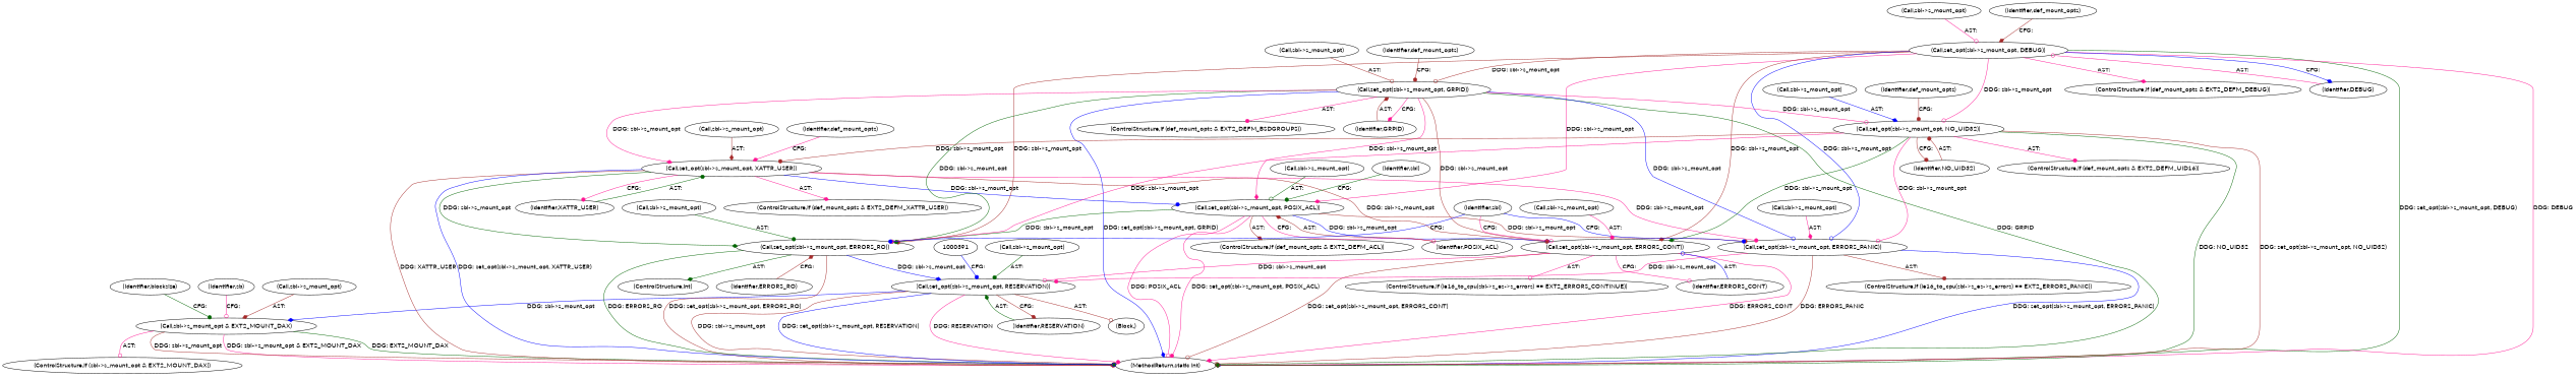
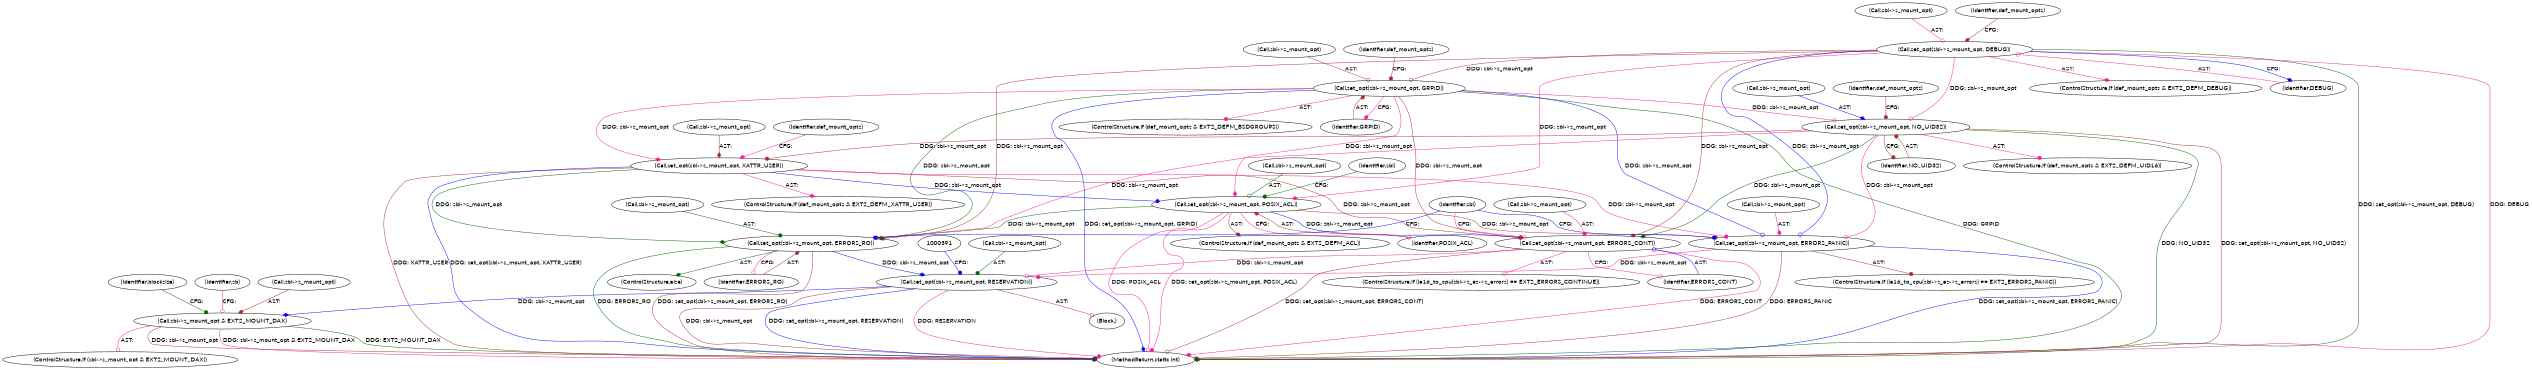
  digraph {
    fontname=Lato
    node [fontname=Lato]
    edge [arrowhead=odot color=deeppink fontname=Lato]
    n1 [label="(Call,sbi->s_mount_opt & EXT2_MOUNT_DAX)"]
    n2 [label="(MethodReturn,static int)"]
    n3 [label="(ControlStructure,if (sbi->s_mount_opt & EXT2_MOUNT_DAX))"]
    n4 [label="(Call,set_opt(sbi->s_mount_opt, RESERVATION))"]
    n5 [label="(Block,)"]
-   n6 [label="(Identifier,RESERVATION)"]
    n7 [label="(Call,set_opt(sbi->s_mount_opt, ERRORS_RO))"]
-   n8 [label="(ControlStructure,int)"]
+   n8 [label="(ControlStructure,else)"]
    n9 [label="(Identifier,ERRORS_RO)"]
    n10 [label="(Call,set_opt(sbi->s_mount_opt, XATTR_USER))"]
    n11 [label="(Call,set_opt(sbi->s_mount_opt, POSIX_ACL))"]
    n12 [label="(Call,set_opt(sbi->s_mount_opt, ERRORS_CONT))"]
    n13 [label="(Call,set_opt(sbi->s_mount_opt, ERRORS_PANIC))"]
-   n14 [label="(Identifier,XATTR_USER)"]
    n15 [label="(ControlStructure,if (def_mount_opts & EXT2_DEFM_XATTR_USER))"]
    n16 [label="(ControlStructure,if (def_mount_opts & EXT2_DEFM_ACL))"]
    n17 [label="(Identifier,POSIX_ACL)"]
    n18 [label="(ControlStructure,if (le16_to_cpu(sbi->s_es->s_errors) == EXT2_ERRORS_CONTINUE))"]
    n19 [label="(Identifier,ERRORS_CONT)"]
    n20 [label="(ControlStructure,if (le16_to_cpu(sbi->s_es->s_errors) == EXT2_ERRORS_PANIC))"]
    n21 [label="(Call,set_opt(sbi->s_mount_opt, DEBUG))"]
    n22 [label="(Call,set_opt(sbi->s_mount_opt, GRPID))"]
    n23 [label="(Call,set_opt(sbi->s_mount_opt, NO_UID32))"]
    n24 [label="(ControlStructure,if (def_mount_opts & EXT2_DEFM_DEBUG))"]
    n25 [label="(Identifier,DEBUG)"]
    n26 [label="(ControlStructure,if (def_mount_opts & EXT2_DEFM_BSDGROUPS))"]
    n27 [label="(Identifier,GRPID)"]
    n28 [label="(Identifier,NO_UID32)"]
    n29 [label="(ControlStructure,if (def_mount_opts & EXT2_DEFM_UID16))"]
    n30 [label="(Identifier,def_mount_opts)"]
    n31 [label="(Identifier,def_mount_opts)"]
    n32 [label="(Call,sbi->s_mount_opt)"]
    n33 [label="(Identifier,def_mount_opts)"]
    n34 [label="(Identifier,sbi)"]
    n35 [label="(Identifier,sbi)"]
    n36 [label="(Call,sbi->s_mount_opt)"]
    n37 [label="(Identifier,blocksize)"]
    n38 [label="(Call,sbi->s_mount_opt)"]
    n39 [label="(Call,sbi->s_mount_opt)"]
    n40 [label="(Call,sbi->s_mount_opt)"]
    n41 [label="(Call,sbi->s_mount_opt)"]
    n42 [label="(Identifier,sb)"]
    n43 [label="(Identifier,def_mount_opts)"]
    n44 [label="(Call,sbi->s_mount_opt)"]
    n45 [label="(Call,sbi->s_mount_opt)"]
    n46 [label="(Call,sbi->s_mount_opt)"]
    n47 [label="(Call,sbi->s_mount_opt)"]
    1000391
    n1 -> n2 [label="DDG: sbi->s_mount_opt & EXT2_MOUNT_DAX"]
    n1 -> n2 [color=darkgreen label="DDG: EXT2_MOUNT_DAX"]
    n1 -> n2 [arrowhead=diamond color=brown label="DDG: sbi->s_mount_opt"]
    n1 -> n3 [label="AST: "]
    n4 -> n1 [arrowhead=diamond color=blue label="DDG: sbi->s_mount_opt"]
    n4 -> n2 [color=brown label="DDG: sbi->s_mount_opt"]
    n4 -> n2 [arrowhead=dot color=blue label="DDG: set_opt(sbi->s_mount_opt, RESERVATION)"]
    n4 -> n2 [arrowhead=dot label="DDG: RESERVATION"]
    n4 -> n5 [color=brown label="AST: "]
-   n4 -> n6 [arrowhead=diamond color=brown label="CFG: "]
-   n6 -> n4 [arrowhead=diamond color=darkgreen label="AST: "]
    n7 -> n2 [arrowhead=diamond color=brown label="DDG: set_opt(sbi->s_mount_opt, ERRORS_RO)"]
    n7 -> n2 [arrowhead=dot color=darkgreen label="DDG: ERRORS_RO"]
    n7 -> n4 [arrowhead=diamond color=blue label="DDG: sbi->s_mount_opt"]
    n7 -> n8 [arrowhead=diamond color=darkgreen label="AST: "]
-   n9 -> n7 [arrowhead=diamond color=brown label="CFG: "]
+   n7 -> n9 [label="CFG: "]
+   n9 -> n7 [arrowhead=diamond color=brown label="AST: "]
    n10 -> n2 [color=brown label="DDG: XATTR_USER"]
    n10 -> n2 [color=blue label="DDG: set_opt(sbi->s_mount_opt, XATTR_USER)"]
    n10 -> n7 [arrowhead=diamond color=darkgreen label="DDG: sbi->s_mount_opt"]
    n10 -> n11 [arrowhead=dot color=blue label="DDG: sbi->s_mount_opt"]
    n10 -> n12 [color=brown label="DDG: sbi->s_mount_opt"]
    n10 -> n13 [arrowhead=dot label="DDG: sbi->s_mount_opt"]
-   n10 -> n14 [arrowhead=dot label="CFG: "]
    n10 -> n15 [arrowhead=diamond label="AST: "]
    n11 -> n2 [label="DDG: POSIX_ACL"]
    n11 -> n2 [arrowhead=dot label="DDG: set_opt(sbi->s_mount_opt, POSIX_ACL)"]
    n11 -> n7 [color=darkgreen label="DDG: sbi->s_mount_opt"]
    n11 -> n12 [arrowhead=diamond color=blue label="DDG: sbi->s_mount_opt"]
    n11 -> n13 [arrowhead=dot color=brown label="DDG: sbi->s_mount_opt"]
    n11 -> n16 [arrowhead=diamond color=brown label="AST: "]
    n11 -> n17 [label="CFG: "]
    n12 -> n2 [color=brown label="DDG: set_opt(sbi->s_mount_opt, ERRORS_CONT)"]
    n12 -> n2 [arrowhead=diamond label="DDG: ERRORS_CONT"]
    n12 -> n4 [label="DDG: sbi->s_mount_opt"]
    n12 -> n18 [label="AST: "]
    n12 -> n19 [label="CFG: "]
    n13 -> n2 [arrowhead=diamond color=blue label="DDG: set_opt(sbi->s_mount_opt, ERRORS_PANIC)"]
    n13 -> n2 [color=brown label="DDG: ERRORS_PANIC"]
    n13 -> n4 [arrowhead=dot label="DDG: sbi->s_mount_opt"]
    n13 -> n20 [arrowhead=dot color=brown label="AST: "]
-   n14 -> n10 [arrowhead=dot color=darkgreen label="AST: "]
    n17 -> n11 [arrowhead=diamond color=brown label="AST: "]
    n19 -> n12 [color=blue label="AST: "]
    n21 -> n2 [arrowhead=dot color=darkgreen label="DDG: set_opt(sbi->s_mount_opt, DEBUG)"]
    n21 -> n2 [label="DDG: DEBUG"]
    n21 -> n7 [arrowhead=dot color=brown label="DDG: sbi->s_mount_opt"]
    n21 -> n11 [arrowhead=diamond label="DDG: sbi->s_mount_opt"]
    n21 -> n12 [arrowhead=diamond color=brown label="DDG: sbi->s_mount_opt"]
    n21 -> n13 [color=blue label="DDG: sbi->s_mount_opt"]
    n21 -> n22 [color=brown label="DDG: sbi->s_mount_opt"]
    n21 -> n23 [label="DDG: sbi->s_mount_opt"]
    n21 -> n24 [arrowhead=diamond label="AST: "]
    n21 -> n25 [arrowhead=diamond color=blue label="CFG: "]
    n22 -> n2 [arrowhead=diamond color=blue label="DDG: set_opt(sbi->s_mount_opt, GRPID)"]
    n22 -> n2 [color=darkgreen label="DDG: GRPID"]
    n22 -> n7 [arrowhead=dot color=darkgreen label="DDG: sbi->s_mount_opt"]
    n22 -> n10 [arrowhead=diamond label="DDG: sbi->s_mount_opt"]
    n22 -> n11 [arrowhead=diamond label="DDG: sbi->s_mount_opt"]
    n22 -> n12 [arrowhead=dot color=brown label="DDG: sbi->s_mount_opt"]
    n22 -> n13 [color=blue label="DDG: sbi->s_mount_opt"]
    n22 -> n23 [label="DDG: sbi->s_mount_opt"]
    n22 -> n26 [arrowhead=dot label="AST: "]
    n22 -> n27 [arrowhead=diamond label="CFG: "]
    n23 -> n2 [arrowhead=dot color=darkgreen label="DDG: NO_UID32"]
    n23 -> n2 [color=brown label="DDG: set_opt(sbi->s_mount_opt, NO_UID32)"]
    n23 -> n7 [arrowhead=dot label="DDG: sbi->s_mount_opt"]
    n23 -> n10 [arrowhead=dot color=brown label="DDG: sbi->s_mount_opt"]
    n23 -> n12 [arrowhead=diamond color=darkgreen label="DDG: sbi->s_mount_opt"]
    n23 -> n13 [label="DDG: sbi->s_mount_opt"]
    n23 -> n28 [arrowhead=dot color=brown label="CFG: "]
    n23 -> n29 [arrowhead=dot label="AST: "]
    n25 -> n21 [label="AST: "]
    n27 -> n22 [arrowhead=diamond color=brown label="AST: "]
    n28 -> n23 [arrowhead=dot color=brown label="AST: "]
    n30 -> n22 [arrowhead=dot color=brown label="CFG: "]
    n31 -> n23 [arrowhead=dot color=brown label="CFG: "]
    n32 -> n11 [color=darkgreen label="AST: "]
    n33 -> n10 [arrowhead=diamond label="CFG: "]
    n34 -> n7 [arrowhead=dot color=blue label="CFG: "]
    n34 -> n12 [label="CFG: "]
    n34 -> n13 [arrowhead=dot color=blue label="CFG: "]
    n35 -> n11 [arrowhead=dot color=darkgreen label="CFG: "]
    n36 -> n22 [color=brown label="AST: "]
    n37 -> n1 [arrowhead=dot color=darkgreen label="CFG: "]
    n38 -> n4 [arrowhead=dot color=darkgreen label="AST: "]
    n39 -> n21 [label="AST: "]
    n40 -> n13 [arrowhead=diamond label="AST: "]
    n41 -> n7 [arrowhead=dot color=darkgreen label="AST: "]
    n42 -> n1 [label="CFG: "]
    n43 -> n21 [arrowhead=diamond color=brown label="CFG: "]
    n44 -> n23 [arrowhead=diamond color=blue label="AST: "]
    n45 -> n12 [arrowhead=dot label="AST: "]
    n46 -> n1 [arrowhead=diamond color=brown label="AST: "]
    n47 -> n10 [arrowhead=diamond color=brown label="AST: "]
    1000391 -> n4 [arrowhead=dot color=blue label="CFG: "]
  }
